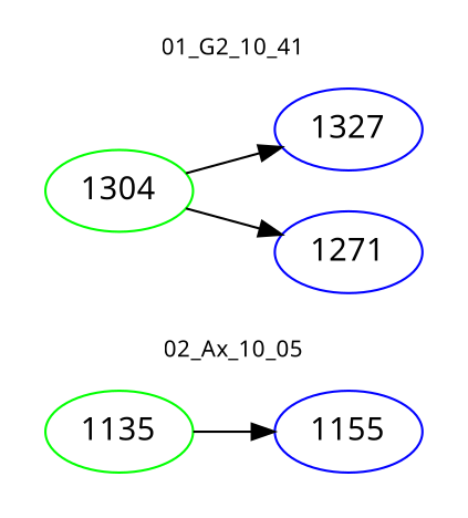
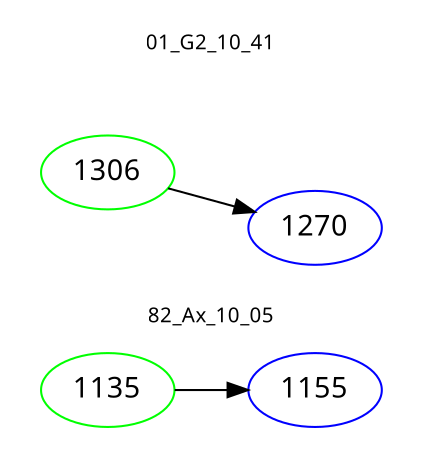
  digraph {
    fontname="Noto Sans"
    rankdir=LR
    node [color=blue fontname="Noto Sans"]
    edge [color=black fontname="Noto Sans"]
    n1 [color=green label=1135]
    n2 [label=1155]
-   n3 [color=green label=1304]
-   n4 [label=1271]
-   n5 [label=1327]
+   n3 [color=green label=1306]
+   n4 [label=1270]
    subgraph cluster_1 {
      color=white
      fontsize=10
-     label="02_Ax_10_05"
+     label="82_Ax_10_05"
      n1
      n2
    }
    subgraph cluster_2 {
      color=white
      fontsize=10
      label="01_G2_10_41"
      n3
      n4
-     n5
    }
    n1 -> n2
    n3 -> n4
-   n3 -> n5
  }
